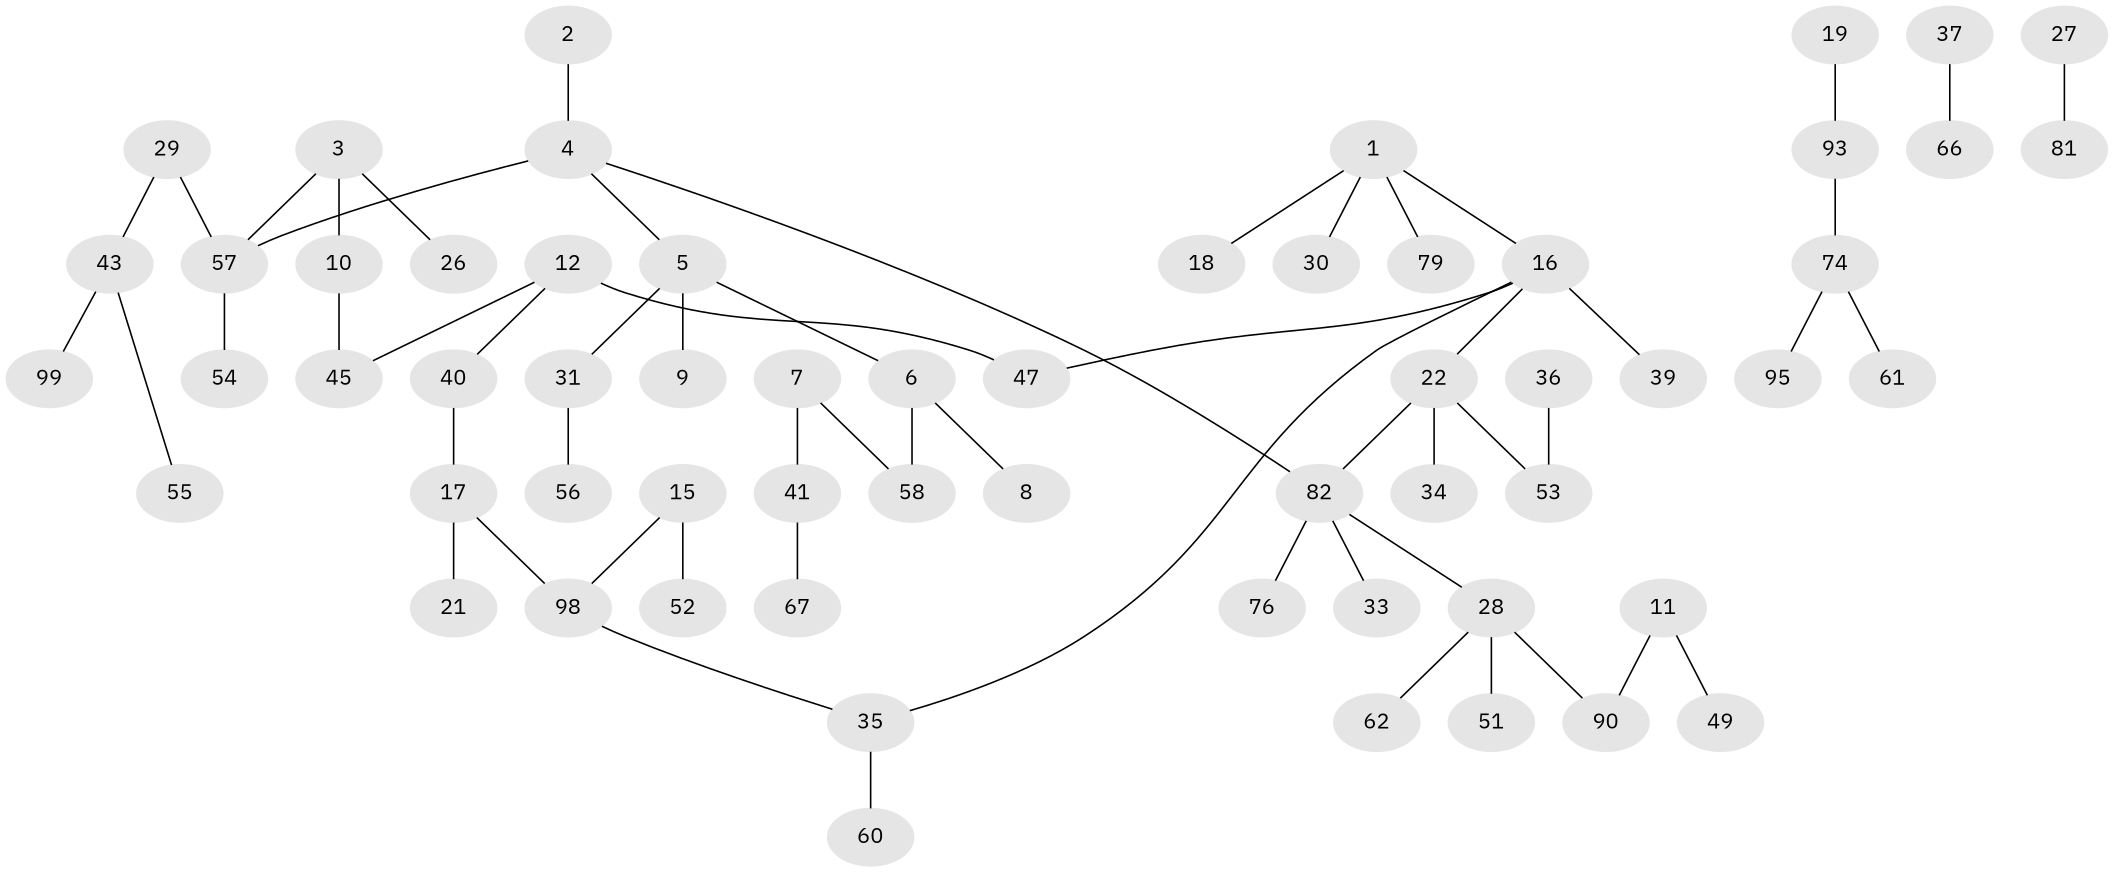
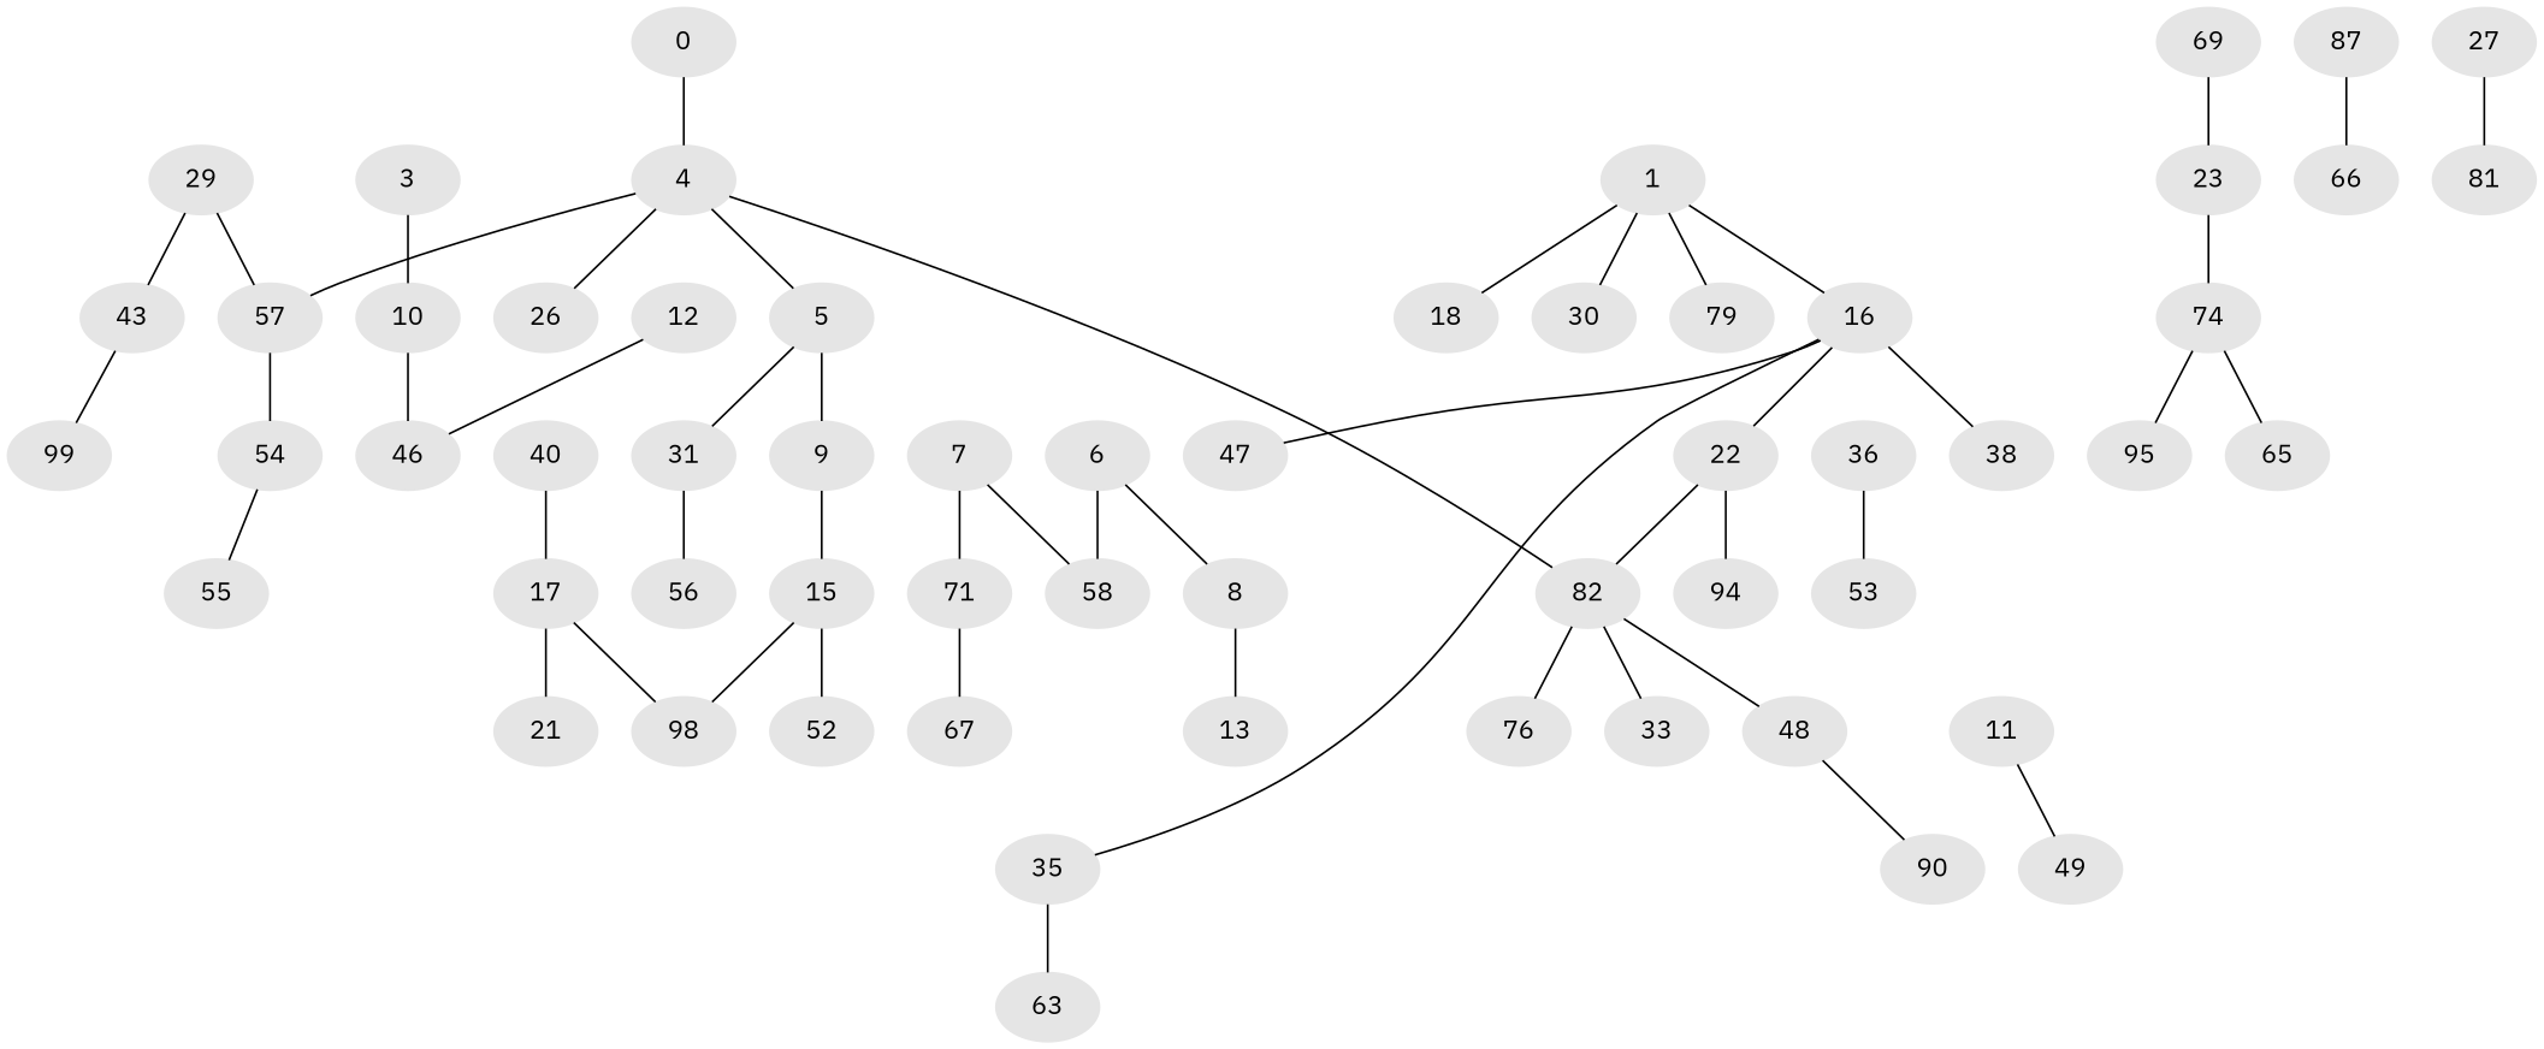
  graph {
    fontname="IBM Plex Sans"
    node [color=gray90 fontname="IBM Plex Sans" style=filled]
    edge [fontname="IBM Plex Sans"]
    1
    16
    18
    30
    n5 [label=79]
-   2
+   2 [label=0]
    4
    3
    10
    26
    57
    47
    22
-   38 [label=39]
+   38
    35
    5
    n17 [label=82]
-   45
-   19
-   23 [label=93]
+   45 [label=46]
+   19 [label=69]
+   23
    54
    6
    9
    31
    33
    n26 [label=76]
-   48 [label=28]
+   48
    8
    58
    15
    56
    n32 [label=67]
-   41
+   41 [label=71]
    7
+   13
    11
    49
    n38 [label=90]
    n39 [label=98]
    52
    29
    43
    12
    40
    17
    21
-   37
+   37 [label=87]
    66
-   34
+   34 [label=94]
    53
    n51 [label=74]
    n52 [label=81]
    27
-   63 [label=60]
+   63
    n55 [label=95]
-   65 [label=61]
+   65
    55
    n58 [label=99]
-   51
-   62
    36
    1 -- 16
    1 -- 18
    1 -- 30
    1 -- n5
    16 -- 47
    16 -- 22
    16 -- 38
    16 -- 35
    2 -- 4
    4 -- 57
    4 -- 5
    4 -- n17
    3 -- 10
-   3 -- 26
-   3 -- 57
+   4 -- 26
    10 -- 45
    57 -- 54
    22 -- n17
    22 -- 34
-   22 -- 53
    35 -- 63
-   5 -- 6
    5 -- 9
    5 -- 31
    n17 -- 33
    n17 -- n26
    n17 -- 48
    19 -- 23
    23 -- n51
    6 -- 8
    6 -- 58
+   9 -- 15
    31 -- 56
    48 -- n38
-   48 -- 51
-   48 -- 62
+   8 -- 13
    15 -- n39
    15 -- 52
    41 -- n32
    7 -- 58
    7 -- 41
    11 -- 49
-   11 -- n38
-   n39 -- 35
    29 -- 57
    29 -- 43
-   43 -- 55
+   54 -- 55
    43 -- n58
-   12 -- 47
    12 -- 45
-   12 -- 40
    40 -- 17
    17 -- n39
    17 -- 21
    37 -- 66
    n51 -- n55
    n51 -- 65
    27 -- n52
    36 -- 53
  }
